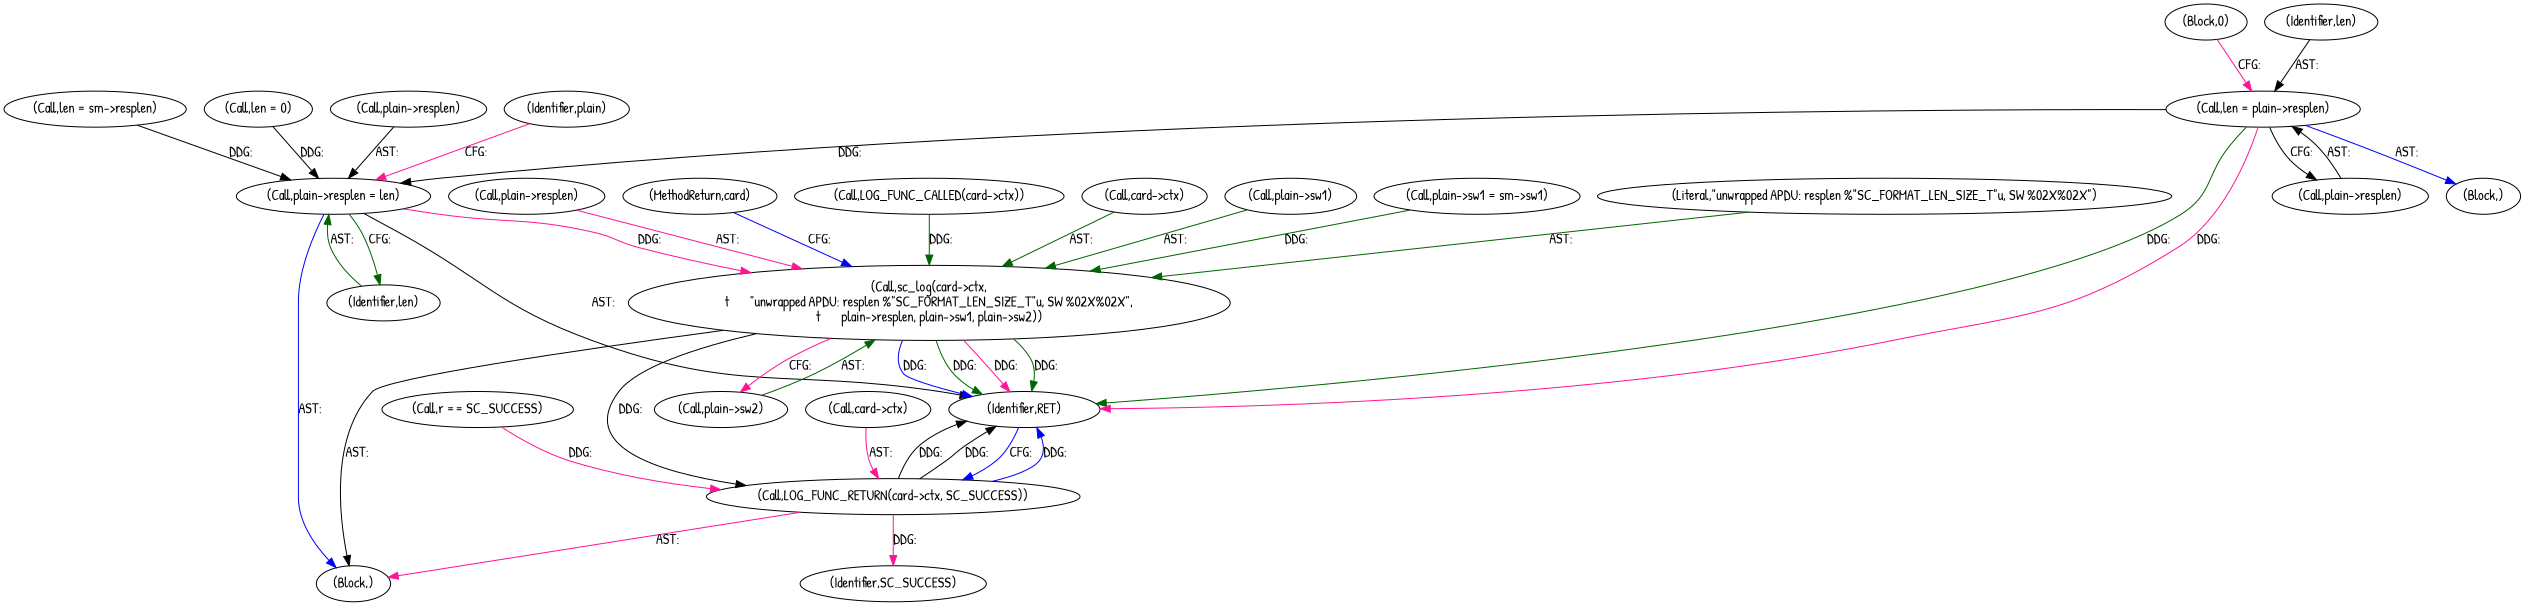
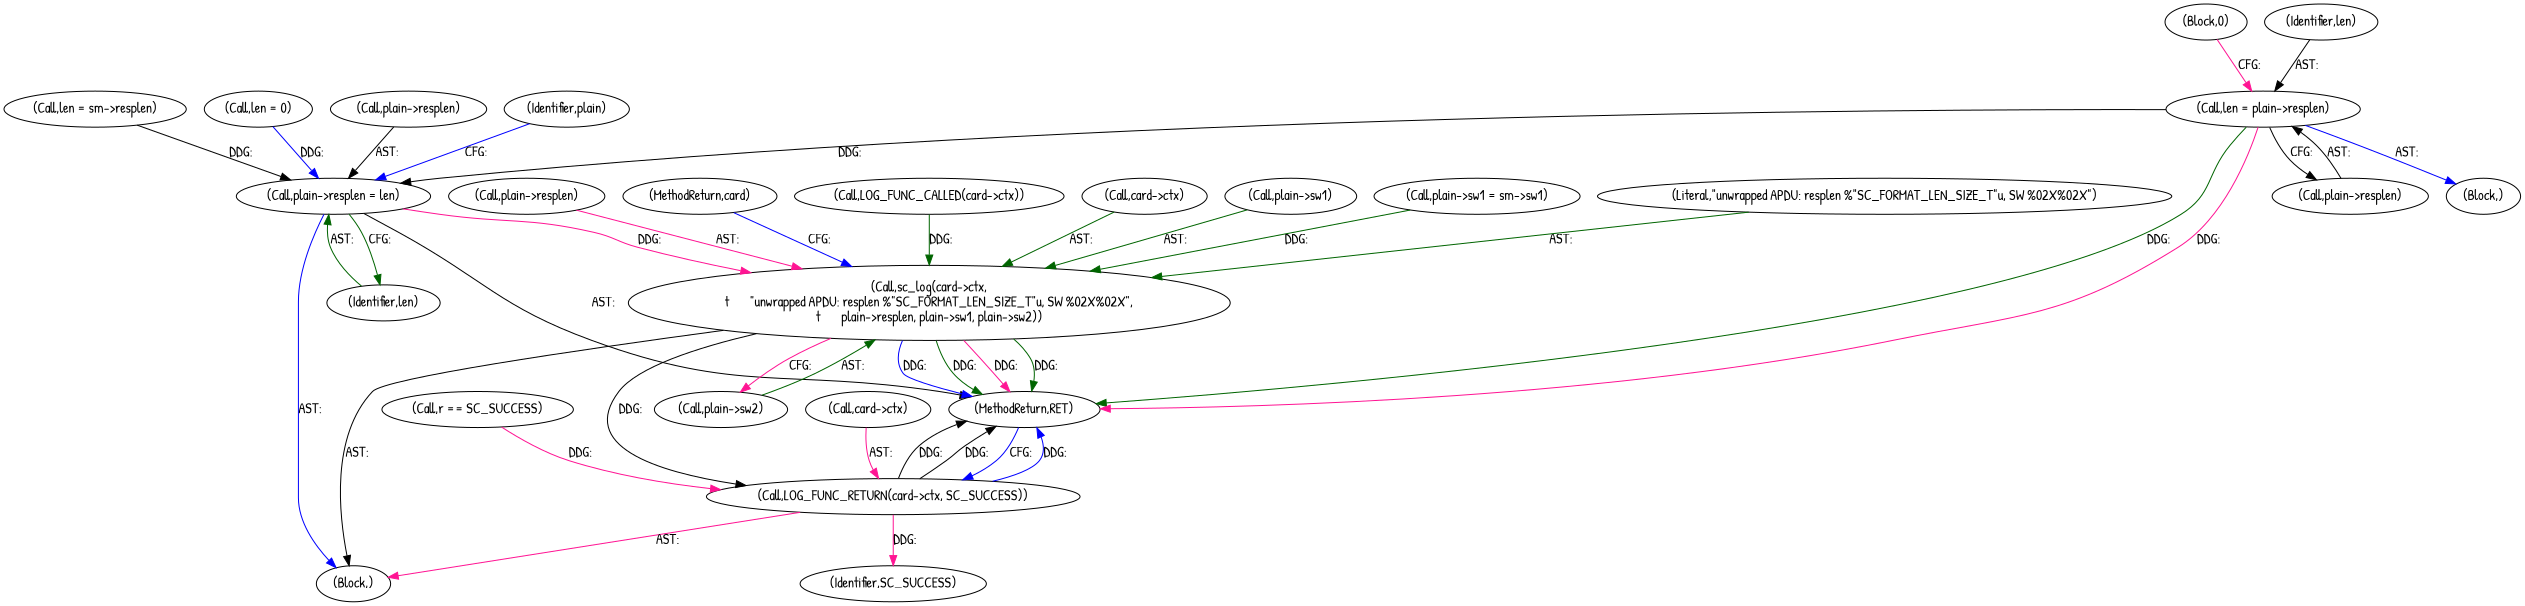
  digraph {
    fontname="Patrick Hand"
    node [fontname="Patrick Hand"]
    edge [color=black fontname="Patrick Hand"]
    n1 [label="(Call,len = plain->resplen)"]
    n2 [label="(Call,plain->resplen = len)"]
    n3 [label="(Block,)"]
-   n4 [label="(Identifier,RET)"]
+   n4 [label="(MethodReturn,RET)"]
    n5 [label="(Call,plain->resplen)"]
    n6 [label="(Call,sc_log(card->ctx,\n\t       \"unwrapped APDU: resplen %\"SC_FORMAT_LEN_SIZE_T\"u, SW %02X%02X\",\n\t       plain->resplen, plain->sw1, plain->sw2))"]
    n7 [label="(Identifier,len)"]
    n8 [label="(Block,)"]
    n9 [label="(Call,LOG_FUNC_RETURN(card->ctx, SC_SUCCESS))"]
    n10 [label="(Call,plain->sw2)"]
    n11 [label="(Identifier,SC_SUCCESS)"]
    n12 [label="(MethodReturn,card)"]
    n13 [label="(Call,r == SC_SUCCESS)"]
    n14 [label="(Call,card->ctx)"]
    n15 [label="(Call,LOG_FUNC_CALLED(card->ctx))"]
    n16 [label="(Call,card->ctx)"]
    n17 [label="(Block,0)"]
    n18 [label="(Call,len = sm->resplen)"]
    n19 [label="(Call,plain->sw1)"]
    n20 [label="(Call,plain->sw1 = sm->sw1)"]
    n21 [label="(Call,len = 0)"]
    n22 [label="(Literal,\"unwrapped APDU: resplen %\"SC_FORMAT_LEN_SIZE_T\"u, SW %02X%02X\")"]
    n23 [label="(Identifier,len)"]
    n24 [label="(Call,plain->resplen)"]
    n25 [label="(Call,plain->resplen)"]
    n26 [label="(Identifier,plain)"]
    n1 -> n2 [label="DDG: "]
    n1 -> n3 [color=blue label="AST: "]
    n1 -> n4 [color=darkgreen label="DDG: "]
    n1 -> n4 [color=deeppink label="DDG: "]
    n1 -> n5 [label="CFG: "]
    n2 -> n4 [label="AST: "]
    n2 -> n6 [color=deeppink label="DDG: "]
    n2 -> n7 [color=darkgreen label="CFG: "]
    n2 -> n8 [color=blue label="AST: "]
    n4 -> n9 [color=blue label="CFG: "]
    n5 -> n1 [label="AST: "]
    n6 -> n4 [color=darkgreen label="DDG: "]
    n6 -> n4 [color=blue label="DDG: "]
    n6 -> n4 [color=darkgreen label="DDG: "]
    n6 -> n4 [color=deeppink label="DDG: "]
    n6 -> n8 [label="AST: "]
    n6 -> n9 [label="DDG: "]
    n6 -> n10 [color=deeppink label="CFG: "]
    n7 -> n2 [color=darkgreen label="AST: "]
    n9 -> n4 [color=blue label="DDG: "]
    n9 -> n4 [label="DDG: "]
    n9 -> n4 [label="DDG: "]
    n9 -> n8 [color=deeppink label="AST: "]
    n9 -> n11 [color=deeppink label="DDG: "]
    n10 -> n6 [color=darkgreen label="AST: "]
    n12 -> n6 [color=blue label="CFG: "]
    n13 -> n9 [color=deeppink label="DDG: "]
    n14 -> n9 [color=deeppink label="AST: "]
    n15 -> n6 [color=darkgreen label="DDG: "]
    n16 -> n6 [color=darkgreen label="AST: "]
    n17 -> n1 [color=deeppink label="CFG: "]
    n18 -> n2 [label="DDG: "]
    n19 -> n6 [color=darkgreen label="AST: "]
    n20 -> n6 [color=darkgreen label="DDG: "]
-   n21 -> n2 [label="DDG: "]
+   n21 -> n2 [color=blue label="DDG: "]
    n22 -> n6 [color=darkgreen label="AST: "]
    n23 -> n1 [label="AST: "]
    n24 -> n6 [color=deeppink label="AST: "]
    n25 -> n2 [label="AST: "]
-   n26 -> n2 [color=deeppink label="CFG: "]
+   n26 -> n2 [color=blue label="CFG: "]
  }
